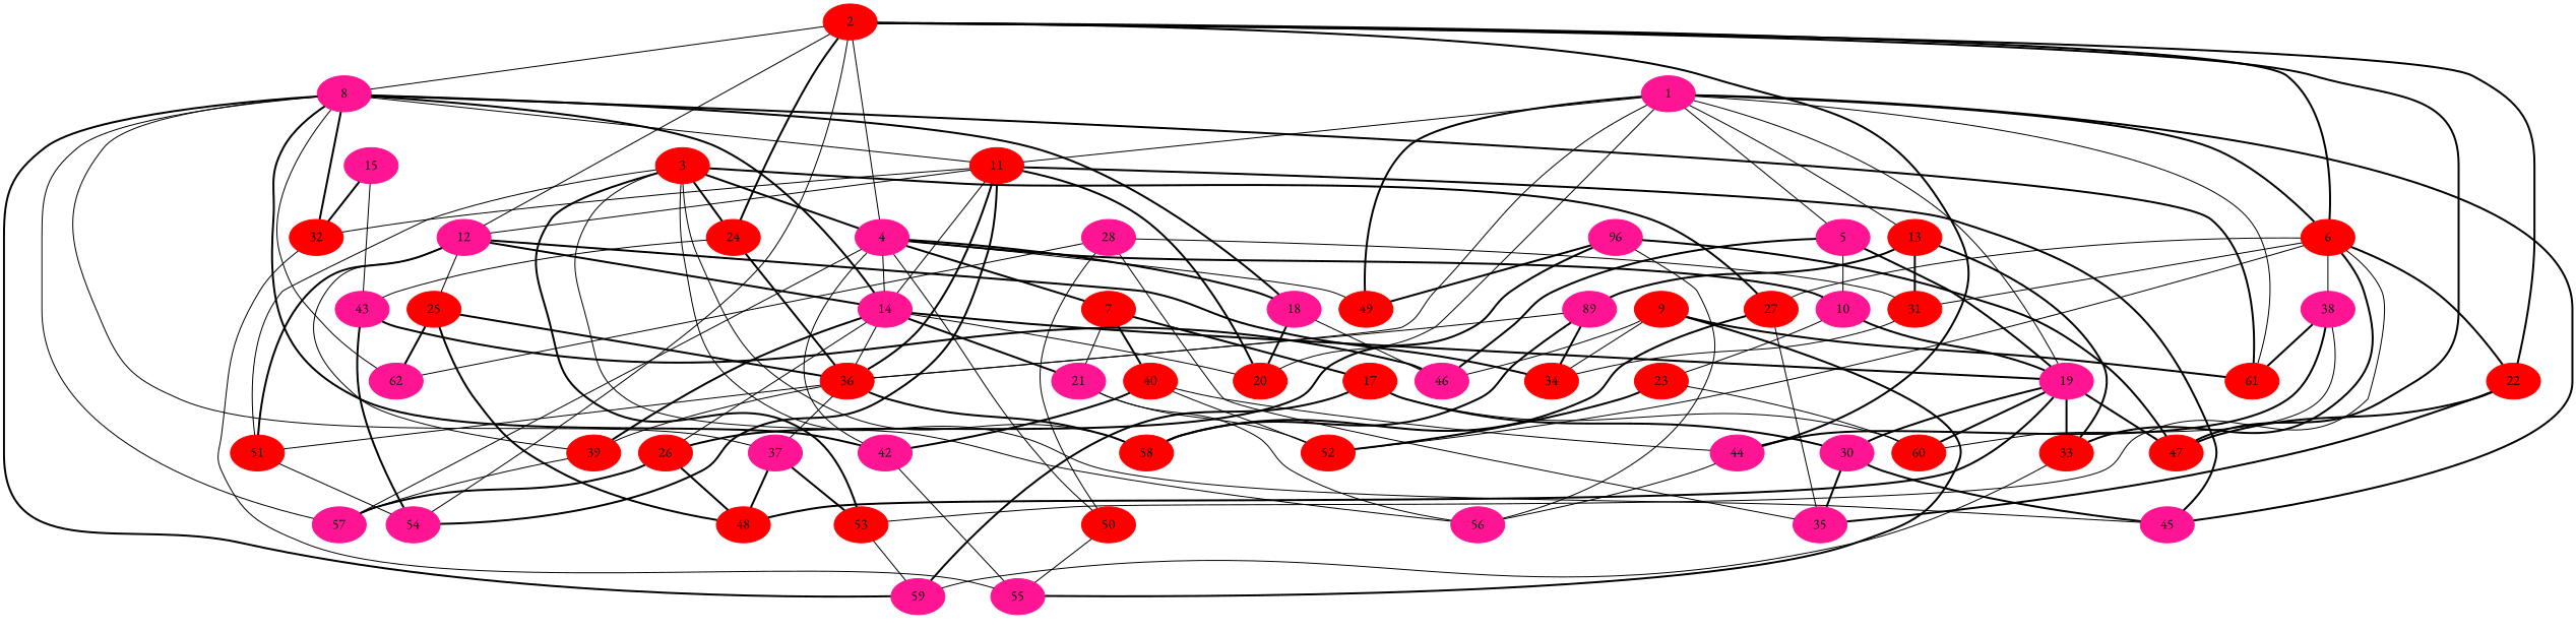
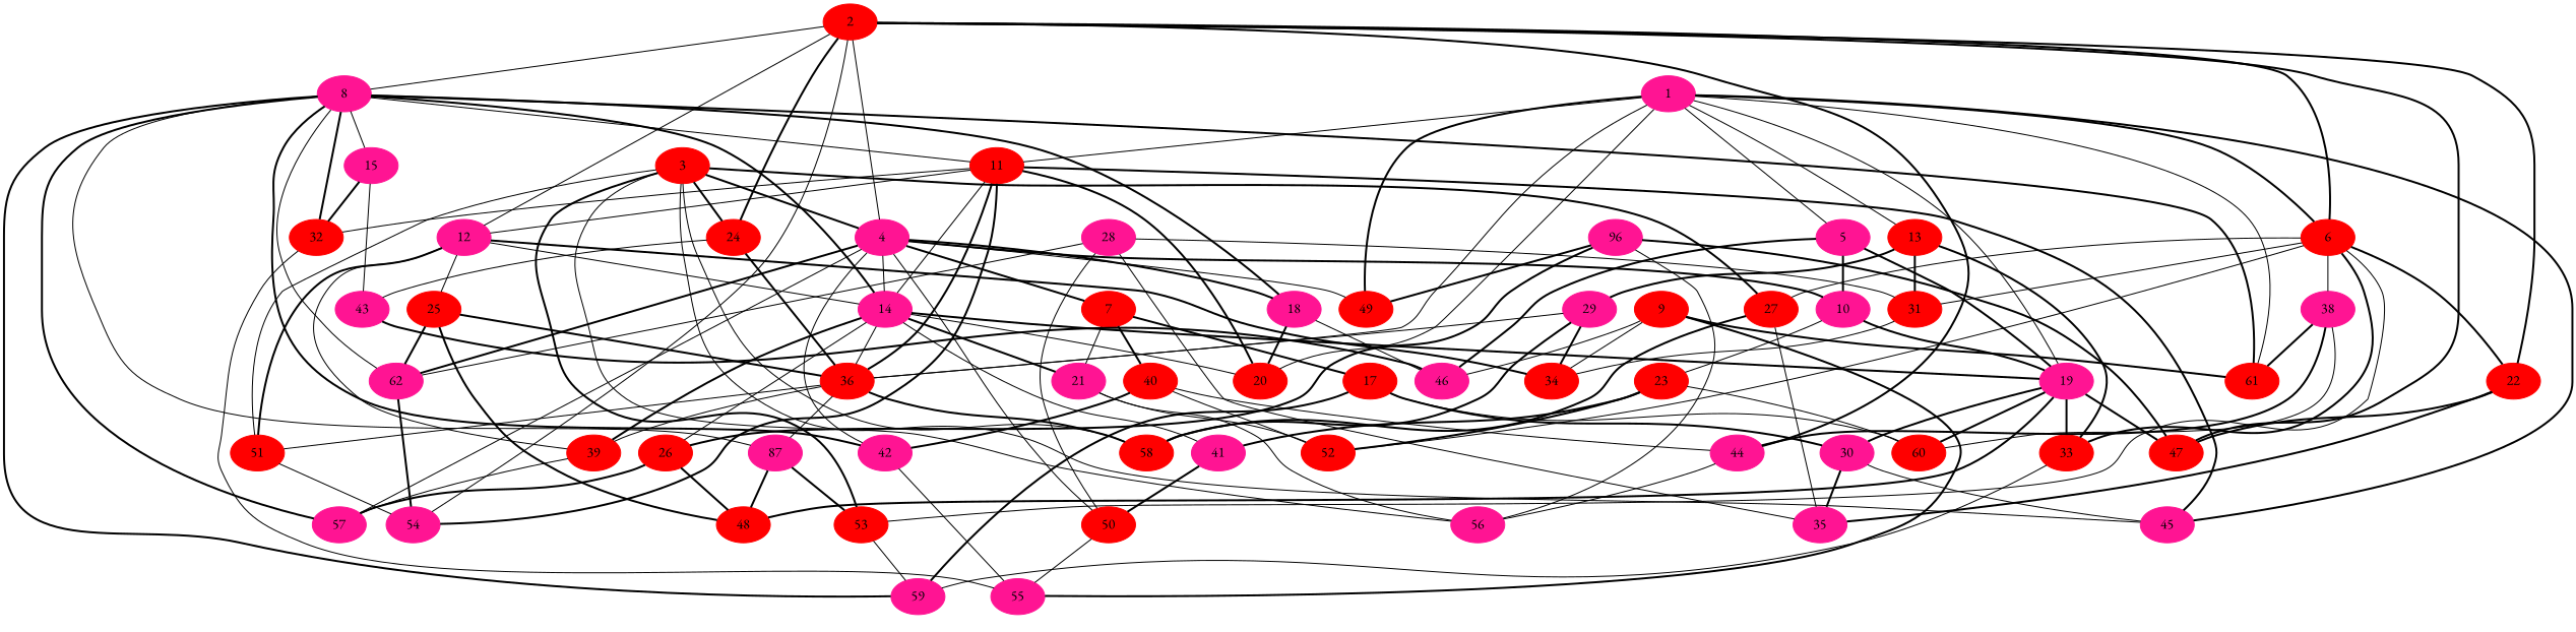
  graph {
    fontname="EB Garamond"
    node [color=red fontname="EB Garamond" style=filled]
    edge [fontname="EB Garamond" style=bold weight=1.0]
    1 [color=deeppink]
    5 [color=deeppink]
    6
    11
    13
    19 [color=deeppink]
    20
    36
    45 [color=deeppink]
    49
    61
    10 [color=deeppink]
    46 [color=deeppink]
    22
    27
    53
    31
    33
    38 [color=deeppink]
    52
    12 [color=deeppink]
    54 [color=deeppink]
    14 [color=deeppink]
    32
-   29 [color=deeppink label=89]
+   29 [color=deeppink]
    47
    30 [color=deeppink]
    60
    48
    51
    58
-   37 [color=deeppink]
+   37 [color=deeppink label=87]
    39
    2
    4 [color=deeppink]
    8 [color=deeppink]
    24
    44 [color=deeppink]
    7
    18 [color=deeppink]
    42 [color=deeppink]
    50
    57 [color=deeppink]
    62 [color=deeppink]
    15 [color=deeppink]
    59 [color=deeppink]
    34
    25
    35 [color=deeppink]
    43 [color=deeppink]
    56 [color=deeppink]
    3
    17
    21 [color=deeppink]
    40
    23
    26
+   41 [color=deeppink]
    55 [color=deeppink]
    9
    n61 [color=deeppink label=96]
    28 [color=deeppink]
    1 -- 5 [style=solid]
    1 -- 6
    1 -- 11 [style=solid weight=2.0]
    1 -- 13 [style=solid]
    1 -- 19 [style=solid]
    1 -- 20 [style=solid]
    1 -- 36 [style=solid]
    1 -- 45
    1 -- 49 [weight=2.0]
    1 -- 61 [style=solid]
    5 -- 19
-   5 -- 10 [style=solid]
+   5 -- 10
    5 -- 46
    6 -- 22
    6 -- 27 [style=solid]
    6 -- 53 [style=solid]
    6 -- 31 [style=solid]
    6 -- 33
    6 -- 38 [style=solid]
    6 -- 52 [style=solid]
    11 -- 20
    11 -- 36
    11 -- 45
    11 -- 12 [style=solid]
    11 -- 54
    11 -- 14 [style=solid]
    11 -- 32 [style=solid]
    13 -- 31
    13 -- 33
    13 -- 29
    19 -- 33
    19 -- 47
    19 -- 30
    19 -- 60
    19 -- 48
    36 -- 51 [style=solid]
    36 -- 58
    36 -- 37 [style=solid]
    36 -- 39 [style=solid]
    10 -- 19
    10 -- 23 [style=solid]
    22 -- 47
    22 -- 35
    27 -- 58
    27 -- 35 [style=solid]
    53 -- 59 [style=solid]
    31 -- 34 [style=solid]
    33 -- 59 [style=solid]
    38 -- 61
    38 -- 60 [style=solid]
    38 -- 44
-   12 -- 14
+   12 -- 14 [style=solid]
    12 -- 51
    12 -- 39 [style=solid]
    12 -- 34
    12 -- 25 [style=solid]
    14 -- 19
    14 -- 20 [style=solid]
    14 -- 36 [style=solid]
    14 -- 39
    14 -- 21
    14 -- 26 [style=solid]
+   14 -- 41 [style=solid weight=2.0]
    32 -- 55 [style=solid]
    29 -- 36 [style=solid]
    29 -- 58
    29 -- 34
-   30 -- 45
+   30 -- 45 [style=solid]
    30 -- 35
    51 -- 54 [style=solid]
    37 -- 53
    37 -- 48
    39 -- 57 [style=solid]
    2 -- 6 [weight=2.0]
    2 -- 22
    2 -- 12 [style=solid weight=2.0]
    2 -- 54 [style=solid]
    2 -- 47
    2 -- 4 [style=solid]
    2 -- 8 [style=solid]
    2 -- 24 [weight=2.0]
    2 -- 44
    4 -- 49 [style=solid]
    4 -- 10
    4 -- 14 [style=solid]
    4 -- 7
    4 -- 18
    4 -- 42 [style=solid]
    4 -- 50 [style=solid]
    4 -- 57 [style=solid]
+   4 -- 62
    8 -- 11 [style=solid]
    8 -- 61
    8 -- 14
    8 -- 32
    8 -- 37 [style=solid]
    8 -- 18
    8 -- 42
-   8 -- 57 [style=solid]
+   8 -- 57
    8 -- 62 [style=solid]
+   8 -- 15 [style=solid]
    8 -- 59
    24 -- 36
    24 -- 43 [style=solid]
    44 -- 56 [style=solid]
    7 -- 17
    7 -- 21 [style=solid]
    7 -- 40
    18 -- 20
    18 -- 46 [style=solid]
    42 -- 55 [style=solid]
    50 -- 55 [style=solid]
    15 -- 32
    15 -- 43 [style=solid]
    25 -- 36
    25 -- 48
    25 -- 62
    43 -- 46
-   43 -- 54
+   62 -- 54
    3 -- 45 [style=solid]
    3 -- 27
    3 -- 53
    3 -- 51 [style=solid]
    3 -- 58 [style=solid]
    3 -- 4 [weight=2.0]
    3 -- 24 [weight=2.0]
    3 -- 56 [style=solid]
    17 -- 30
    17 -- 60 [style=solid]
    17 -- 59
    21 -- 52 [style=solid]
    21 -- 56 [style=solid]
    40 -- 52 [style=solid]
    40 -- 44 [style=solid]
    40 -- 42
    23 -- 52
    23 -- 60 [style=solid]
+   23 -- 41
    26 -- 48
    26 -- 57
+   41 -- 50
    9 -- 61
    9 -- 46 [style=solid]
    9 -- 34 [style=solid]
    9 -- 55
    n61 -- 49
    n61 -- 47
    n61 -- 56 [style=solid]
    n61 -- 26
    28 -- 31 [style=solid]
    28 -- 50 [style=solid]
    28 -- 62 [style=solid]
    28 -- 35 [style=solid]
  }
